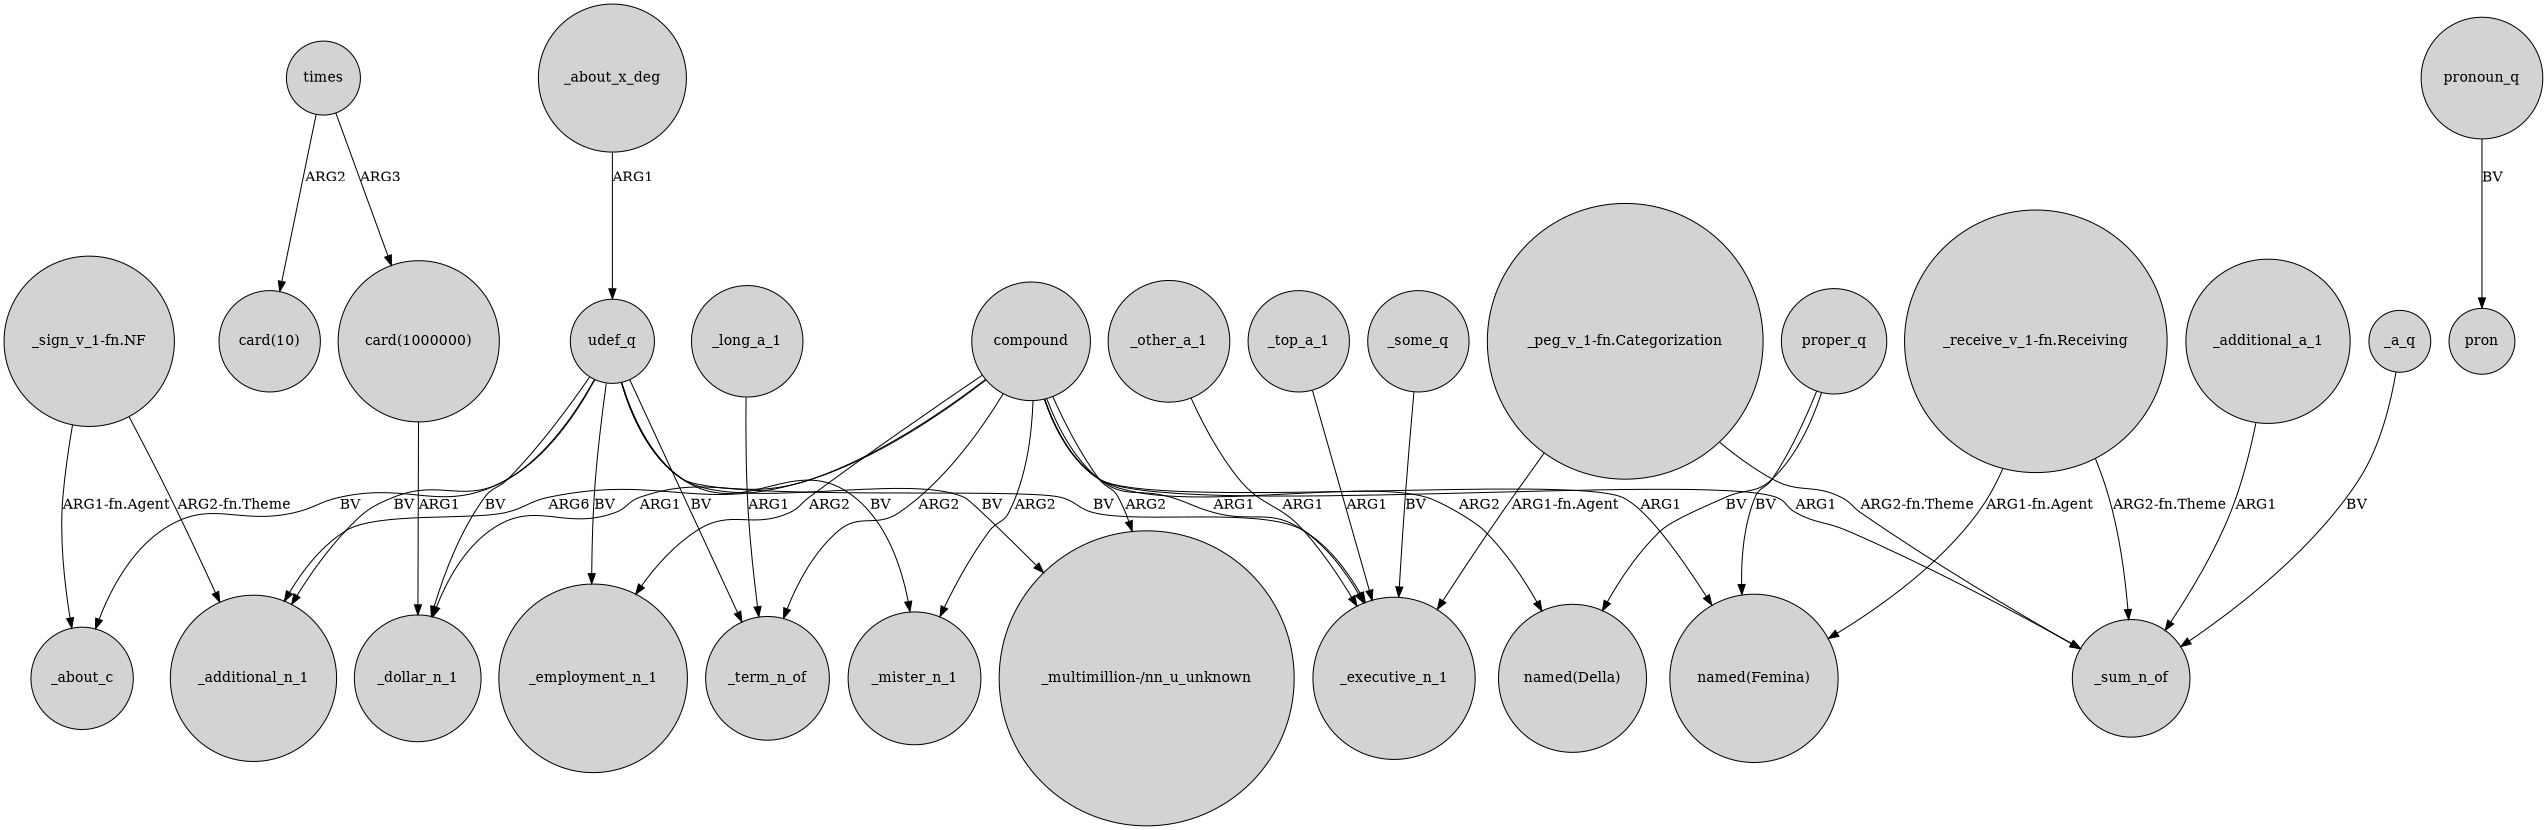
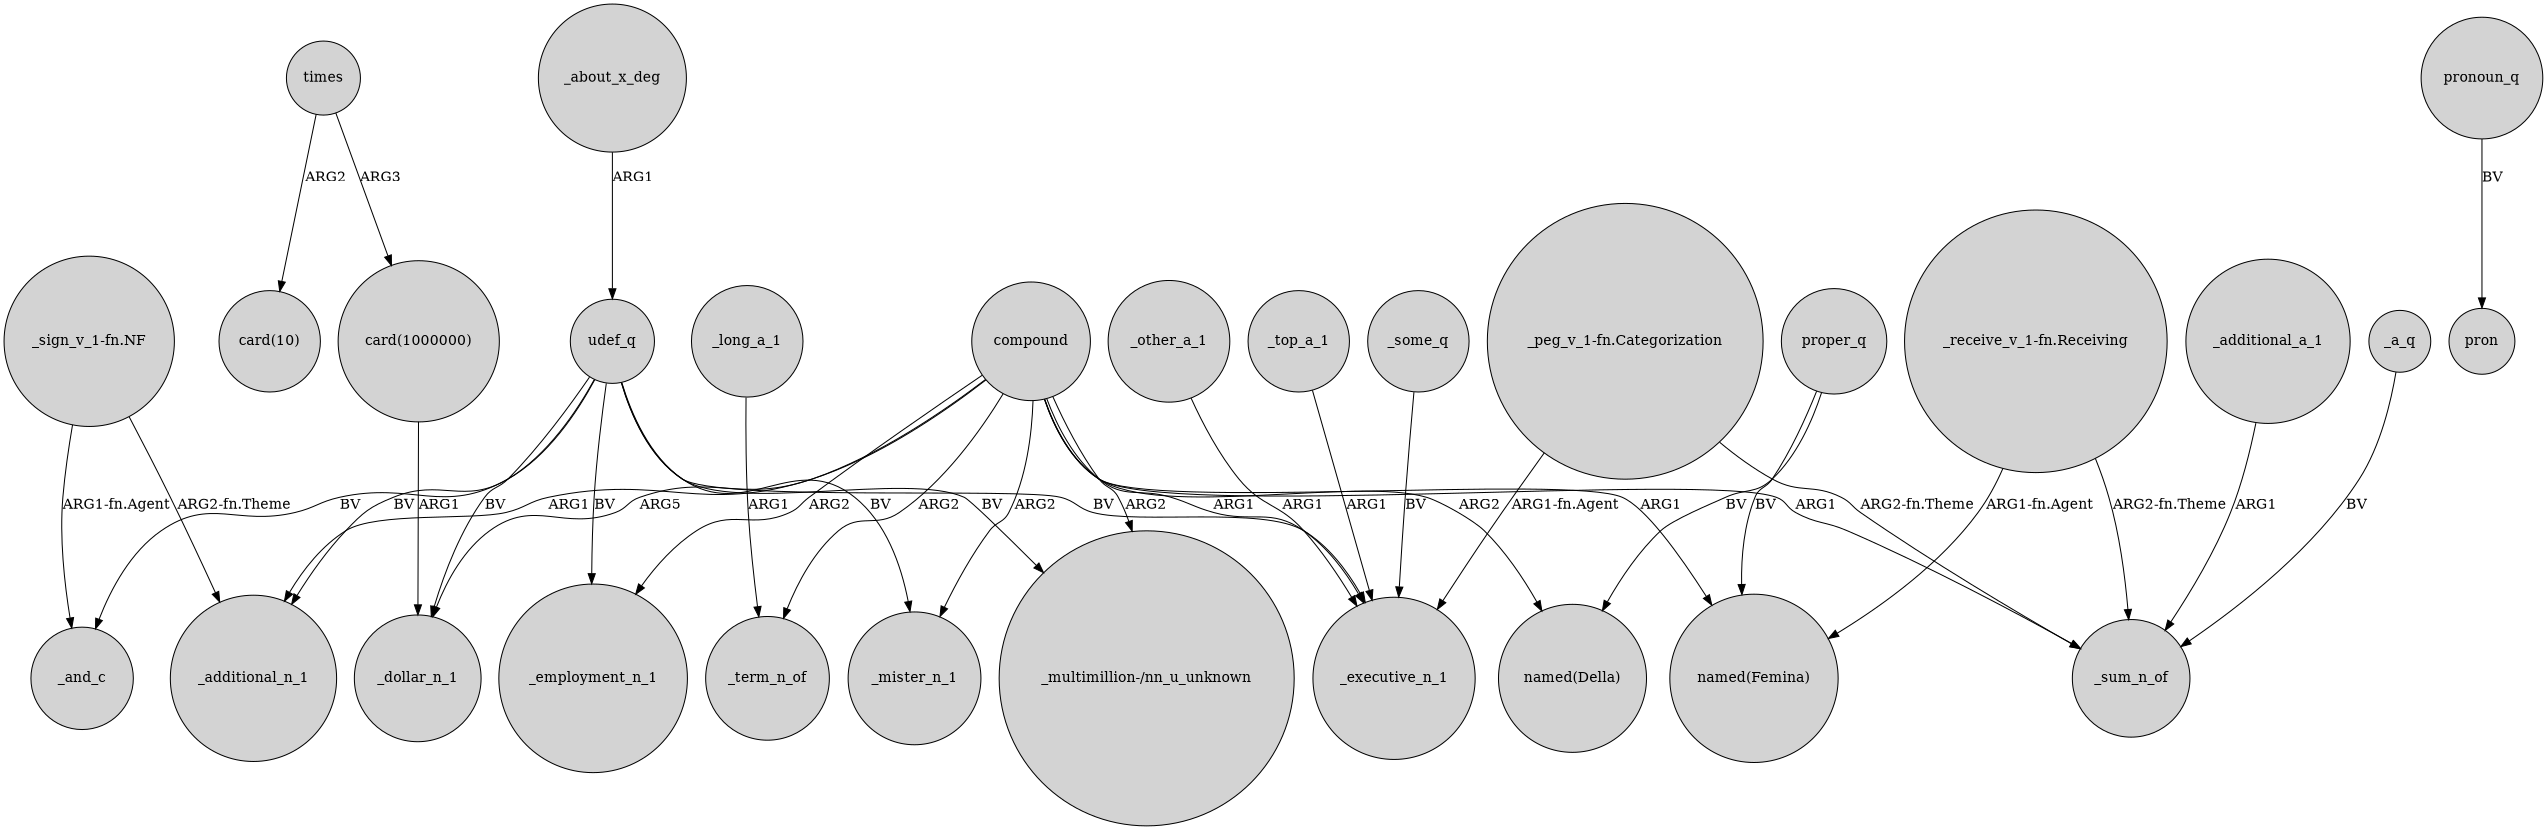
  digraph {
    node [shape=circle style=filled]
    "_sign_v_1-fn.NF"
-   _and_c [label=_about_c]
+   _and_c
    n3 [label=_additional_n_1]
    "card(1000000)"
    _dollar_n_1
    _top_a_1
    _executive_n_1
    udef_q
    _employment_n_1
    _term_n_of
    _mister_n_1
    "_multimillion-/nn_u_unknown"
    _some_q
    compound
    _sum_n_of
    "named(Femina)"
    "named(Della)"
    "_peg_v_1-fn.Categorization"
    _a_q
    _about_x_deg
    pronoun_q
    pron
    "_receive_v_1-fn.Receiving"
    times
    "card(10)"
    proper_q
    _other_a_1
    _additional_a_1
    _long_a_1
    "_sign_v_1-fn.NF" -> _and_c [label="ARG1-fn.Agent"]
    "_sign_v_1-fn.NF" -> n3 [label="ARG2-fn.Theme"]
    "card(1000000)" -> _dollar_n_1 [label=ARG1]
    _top_a_1 -> _executive_n_1 [label=ARG1]
    udef_q -> _and_c [label=BV]
    udef_q -> n3 [label=BV]
    udef_q -> _dollar_n_1 [label=BV]
    udef_q -> _executive_n_1 [label=BV]
    udef_q -> _employment_n_1 [label=BV]
-   udef_q -> _term_n_of [label=BV]
    udef_q -> _mister_n_1 [label=BV]
    udef_q -> "_multimillion-/nn_u_unknown" [label=BV]
    _some_q -> _executive_n_1 [label=BV]
-   compound -> n3 [label=ARG6]
-   compound -> _dollar_n_1 [label=ARG1]
+   compound -> n3 [label=ARG1]
+   compound -> _dollar_n_1 [label=ARG5]
    compound -> _executive_n_1 [label=ARG1]
    compound -> _employment_n_1 [label=ARG2]
    compound -> _term_n_of [label=ARG2]
    compound -> _mister_n_1 [label=ARG2]
    compound -> "_multimillion-/nn_u_unknown" [label=ARG2]
    compound -> _sum_n_of [label=ARG1]
    compound -> "named(Femina)" [label=ARG1]
    compound -> "named(Della)" [label=ARG2]
    "_peg_v_1-fn.Categorization" -> _executive_n_1 [label="ARG1-fn.Agent"]
    "_peg_v_1-fn.Categorization" -> _sum_n_of [label="ARG2-fn.Theme"]
    _a_q -> _sum_n_of [label=BV]
    _about_x_deg -> udef_q [label=ARG1]
    pronoun_q -> pron [label=BV]
    "_receive_v_1-fn.Receiving" -> _sum_n_of [label="ARG2-fn.Theme"]
    "_receive_v_1-fn.Receiving" -> "named(Femina)" [label="ARG1-fn.Agent"]
    times -> "card(1000000)" [label=ARG3]
    times -> "card(10)" [label=ARG2]
    proper_q -> "named(Femina)" [label=BV]
    proper_q -> "named(Della)" [label=BV]
    _other_a_1 -> _executive_n_1 [label=ARG1]
    _additional_a_1 -> _sum_n_of [label=ARG1]
    _long_a_1 -> _term_n_of [label=ARG1]
  }
